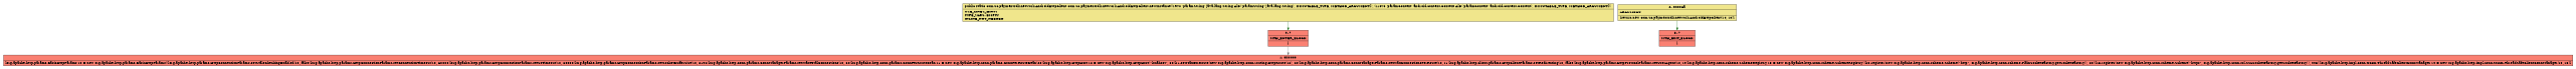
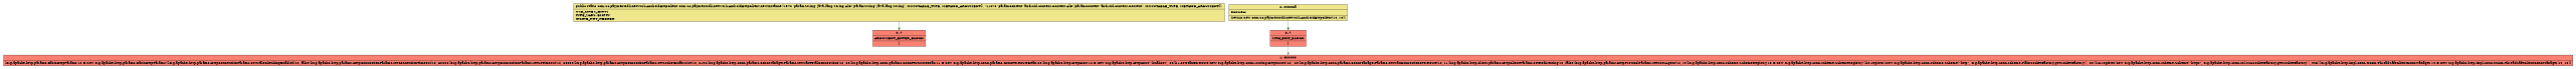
  digraph {
    node [fillcolor=salmon shape=record style=filled]
    edge [color=darkgreen]
-   n1 [label="{0\:\ ?|MTH_ENTER_BLOCK\l|l}"]
+   n1 [label="{0\:\ ?|ARGUMENT_ENTER_BLOCK\l|l}"]
    n2 [label="{1\:\ 0x0000|lorg.apache.http.params.BasicHttpParams r0 = new org.apache.http.params.BasicHttpParams()lorg.apache.http.params.HttpConnectionParams.setStaleCheckingEnabled(r0, false)lorg.apache.http.params.HttpConnectionParams.setConnectionTimeout(r0, 60000)lorg.apache.http.params.HttpConnectionParams.setSoTimeout(r0, 60000)lorg.apache.http.params.HttpConnectionParams.setSocketBufferSize(r0, 8192)lorg.apache.http.conn.params.ConnManagerParams.setMaxTotalConnections(r0, 60)lorg.apache.http.conn.params.ConnPerRouteBean r1 = new org.apache.http.conn.params.ConnPerRouteBean(20)lorg.apache.http.HttpHost r2 = new org.apache.http.HttpHost(\"locahost\", 80)lr1.setMaxForRoute(new org.apache.http.conn.routing.HttpRoute(r2), 20)lorg.apache.http.conn.params.ConnManagerParams.setMaxConnectionsPerRoute(r0, r1)lorg.apache.http.client.params.HttpClientParams.setRedirecting(r0, false)lorg.apache.http.params.HttpProtocolParams.setUserAgent(r0, r9)lorg.apache.http.conn.scheme.SchemeRegistry r3 = new org.apache.http.conn.scheme.SchemeRegistry()lr3.register(new org.apache.http.conn.scheme.Scheme(\"http\", org.apache.http.conn.scheme.PlainSocketFactory.getSocketFactory(), 80))lr3.register(new org.apache.http.conn.scheme.Scheme(\"https\", org.apache.http.conn.ssl.SSLSocketFactory.getSocketFactory(), 443))lorg.apache.http.impl.conn.tsccm.ThreadSafeClientConnManager r4 = new org.apache.http.impl.conn.tsccm.ThreadSafeClientConnManager(r0, r3)l}"]
-   n3 [fillcolor=khaki label="{2\:\ 0x006a|ARGUMENT\l|lreturn new com.uc.paymentsdk.network.AndroidHttpClient(r4, r0)l}"]
+   n3 [fillcolor=khaki label="{2\:\ 0x006a|RETURN\l|lreturn new com.uc.paymentsdk.network.AndroidHttpClient(r4, r0)l}"]
    n4 [label="{3\:\ ?|MTH_EXIT_BLOCK\l|l}"]
    n5 [fillcolor=khaki label="{public static com.uc.paymentsdk.network.AndroidHttpClient com.uc.paymentsdk.network.AndroidHttpClient.newInstance((r9v0 'paramString' java.lang.String A[D('paramString' java.lang.String), IMMUTABLE_TYPE, METHOD_ARGUMENT]), (r10v0 'paramContext' android.content.Context A[D('paramContext' android.content.Context), IMMUTABLE_TYPE, METHOD_ARGUMENT]))  | USE_LINES_HINTS\lTYPE_VARS: EMPTY\lINLINE_NOT_NEEDED\l}"]
-   n1 -> n2 [color=gray40]
+   n4 -> n2 [color=gray40]
    n3 -> n4
    n5 -> n1
  }
